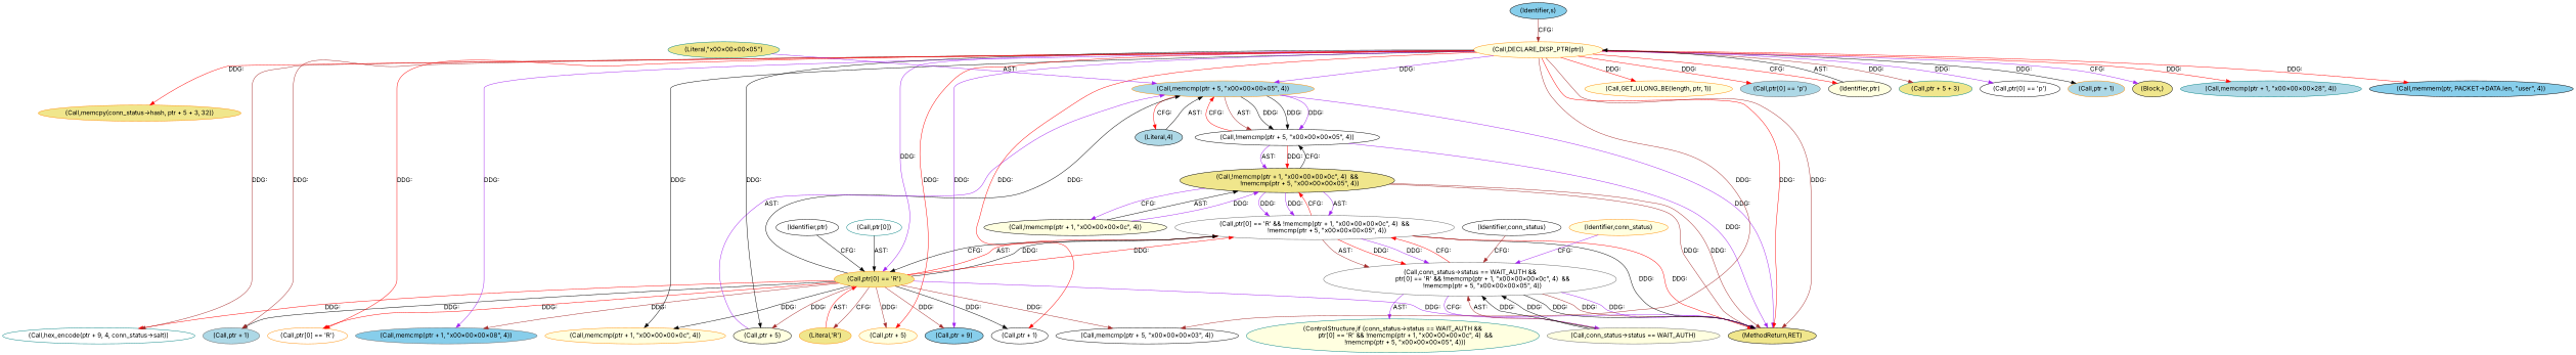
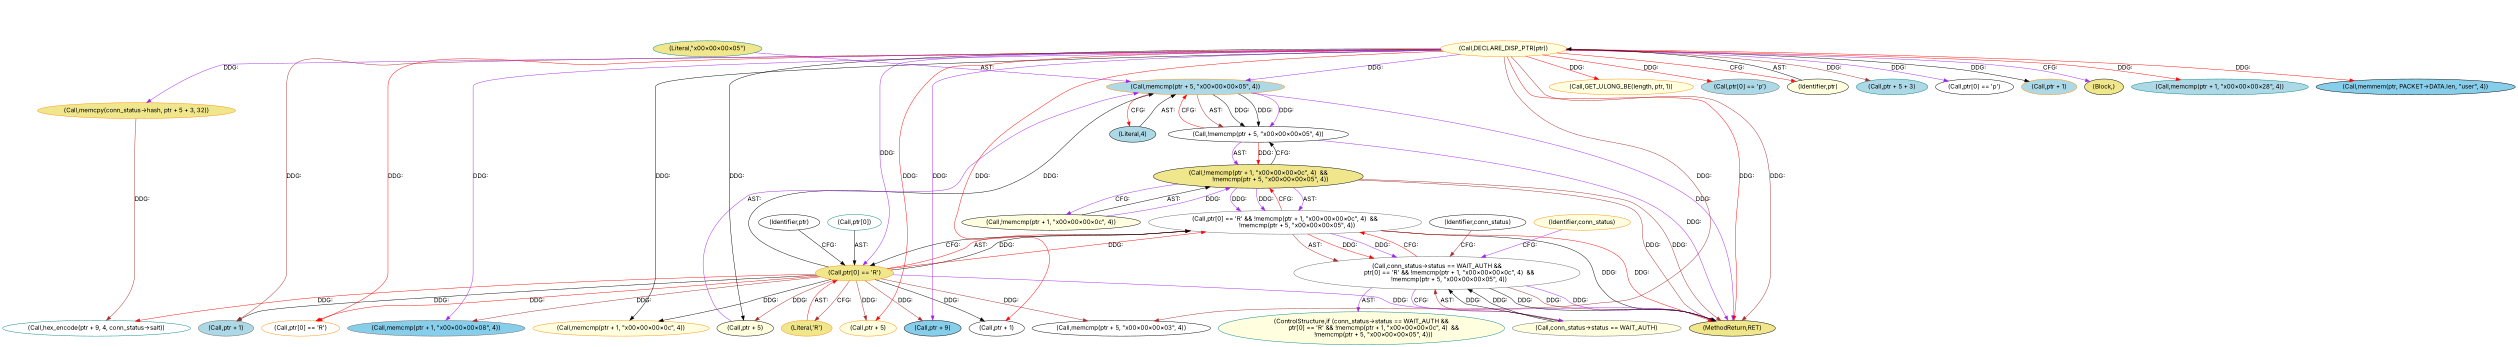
  digraph {
    fontname=Inter
    node [color=black fillcolor=white fontname=Inter style=filled]
    edge [color=purple fontname=Inter]
    n1 [color=darkorange fillcolor=lightblue label="(Call,memcmp(ptr + 5, \"\x00\x00\x00\x05\", 4))"]
    n2 [label="(Call,!memcmp(ptr + 5, \"\x00\x00\x00\x05\", 4))"]
    n3 [fillcolor=lightblue label="(Literal,4)"]
    n4 [fillcolor=khaki label="(MethodReturn,RET)"]
    n5 [fillcolor=khaki label="(Call,!memcmp(ptr + 1, \"\x00\x00\x00\x0c\", 4)  &&\n               !memcmp(ptr + 5, \"\x00\x00\x00\x05\", 4))"]
    n6 [color=darkorange fillcolor=khaki label="(Call,ptr[0] == 'R')"]
    n7 [color=gray40 label="(Call,ptr[0] == 'R' && !memcmp(ptr + 1, \"\x00\x00\x00\x0c\", 4)  &&\n               !memcmp(ptr + 5, \"\x00\x00\x00\x05\", 4))"]
    n8 [color=gray40 fillcolor=lightblue label="(Call,ptr + 1)"]
    n9 [color=darkorange label="(Call,ptr[0] == 'R')"]
    n10 [color=gray40 fillcolor=skyblue label="(Call,memcmp(ptr + 1, \"\x00\x00\x00\x08\", 4))"]
    n11 [color=darkorange fillcolor=lightyellow label="(Call,memcmp(ptr + 1, \"\x00\x00\x00\x0c\", 4))"]
    n12 [color=darkorange fillcolor=khaki label="(Literal,'R')"]
    n13 [color=darkorange fillcolor=lightyellow label="(Call,ptr + 5)"]
    n14 [fillcolor=lightyellow label="(Call,ptr + 5)"]
    n15 [fillcolor=skyblue label="(Call,ptr + 9)"]
    n16 [color=teal label="(Call,hex_encode(ptr + 9, 4, conn_status->salt))"]
    n17 [label="(Call,ptr + 1)"]
    n18 [label="(Call,memcmp(ptr + 5, \"\x00\x00\x00\x03\", 4))"]
    n19 [color=gray40 label="(Call,conn_status->status == WAIT_AUTH &&\n               ptr[0] == 'R' && !memcmp(ptr + 1, \"\x00\x00\x00\x0c\", 4)  &&\n               !memcmp(ptr + 5, \"\x00\x00\x00\x05\", 4))"]
    n20 [color=darkorange fillcolor=lightyellow label="(Call,DECLARE_DISP_PTR(ptr))"]
    n21 [color=darkorange fillcolor=khaki label="(Call,memcpy(conn_status->hash, ptr + 5 + 3, 32))"]
    n22 [color=darkorange fillcolor=lightyellow label="(Call,GET_ULONG_BE(length, ptr, 1))"]
    n23 [color=gray40 fillcolor=lightblue label="(Call,ptr[0] == 'p')"]
    n24 [fillcolor=lightyellow label="(Identifier,ptr)"]
-   n25 [color=teal fillcolor=khaki label="(Call,ptr + 5 + 3)"]
+   n25 [color=teal fillcolor=lightblue label="(Call,ptr + 5 + 3)"]
    n26 [label="(Call,ptr[0] == 'p')"]
    n27 [color=darkorange fillcolor=lightblue label="(Call,ptr + 1)"]
    n28 [fillcolor=khaki label="(Block,)"]
    n29 [color=teal fillcolor=lightblue label="(Call,memcmp(ptr + 1, \"\x00\x00\x00\x28\", 4))"]
    n30 [fillcolor=skyblue label="(Call,memmem(ptr, PACKET->DATA.len, \"user\", 4))"]
    n31 [fillcolor=lightyellow label="(Call,!memcmp(ptr + 1, \"\x00\x00\x00\x0c\", 4))"]
    n32 [color=teal fillcolor=lightyellow label="(ControlStructure,if (conn_status->status == WAIT_AUTH &&\n               ptr[0] == 'R' && !memcmp(ptr + 1, \"\x00\x00\x00\x0c\", 4)  &&\n               !memcmp(ptr + 5, \"\x00\x00\x00\x05\", 4)))"]
    n33 [color=gray40 fillcolor=lightyellow label="(Call,conn_status->status == WAIT_AUTH)"]
-   n34 [fillcolor=skyblue label="(Identifier,s)"]
    n35 [color=teal fillcolor=khaki label="(Literal,\"\x00\x00\x00\x05\")"]
    n36 [label="(Identifier,conn_status)"]
    n37 [color=darkorange fillcolor=lightyellow label="(Identifier,conn_status)"]
    n38 [label="(Identifier,ptr)"]
    n39 [color=teal label="(Call,ptr[0])"]
    n1 -> n2 [color=brown label="AST: "]
    n1 -> n2 [color=black label="DDG: "]
    n1 -> n2 [color=black label="DDG: "]
    n1 -> n2 [label="DDG: "]
    n1 -> n3 [color=red label="CFG: "]
    n1 -> n4 [label="DDG: "]
    n2 -> n1 [color=red label="CFG: "]
    n2 -> n4 [label="DDG: "]
    n2 -> n5 [label="AST: "]
    n2 -> n5 [color=red label="DDG: "]
    n3 -> n1 [color=black label="AST: "]
    n5 -> n2 [color=black label="CFG: "]
    n5 -> n4 [color=brown label="DDG: "]
    n5 -> n4 [color=brown label="DDG: "]
    n5 -> n7 [label="AST: "]
    n5 -> n7 [label="DDG: "]
    n5 -> n7 [label="DDG: "]
    n5 -> n31 [label="CFG: "]
    n6 -> n1 [color=black label="DDG: "]
    n6 -> n4 [label="DDG: "]
    n6 -> n7 [color=red label="AST: "]
    n6 -> n7 [color=black label="DDG: "]
    n6 -> n7 [color=red label="DDG: "]
    n6 -> n8 [color=black label="DDG: "]
    n6 -> n9 [color=red label="DDG: "]
    n6 -> n10 [color=brown label="DDG: "]
    n6 -> n11 [color=black label="DDG: "]
    n6 -> n12 [color=brown label="CFG: "]
    n6 -> n13 [color=brown label="DDG: "]
    n6 -> n14 [color=brown label="DDG: "]
    n6 -> n15 [color=brown label="DDG: "]
    n6 -> n16 [color=red label="DDG: "]
    n6 -> n17 [color=black label="DDG: "]
    n6 -> n18 [color=brown label="DDG: "]
    n7 -> n4 [color=black label="DDG: "]
    n7 -> n4 [color=red label="DDG: "]
    n7 -> n5 [color=red label="CFG: "]
    n7 -> n6 [color=black label="CFG: "]
    n7 -> n19 [color=brown label="AST: "]
    n7 -> n19 [color=red label="DDG: "]
    n7 -> n19 [label="DDG: "]
    n12 -> n6 [color=red label="AST: "]
    n14 -> n1 [label="AST: "]
    n19 -> n4 [color=brown label="DDG: "]
    n19 -> n4 [label="DDG: "]
    n19 -> n4 [color=black label="DDG: "]
    n19 -> n7 [color=red label="CFG: "]
    n19 -> n32 [label="AST: "]
    n19 -> n33 [label="CFG: "]
    n20 -> n1 [label="DDG: "]
    n20 -> n4 [color=red label="DDG: "]
    n20 -> n4 [color=brown label="DDG: "]
    n20 -> n6 [label="DDG: "]
    n20 -> n8 [color=brown label="DDG: "]
    n20 -> n9 [color=red label="DDG: "]
    n20 -> n10 [label="DDG: "]
    n20 -> n11 [color=black label="DDG: "]
    n20 -> n13 [color=red label="DDG: "]
    n20 -> n14 [color=black label="DDG: "]
    n20 -> n15 [label="DDG: "]
-   n20 -> n16 [color=brown label="DDG: "]
+   n21 -> n16 [color=brown label="DDG: "]
    n20 -> n17 [color=red label="DDG: "]
    n20 -> n18 [color=brown label="DDG: "]
-   n20 -> n21 [color=red label="DDG: "]
+   n20 -> n21 [label="DDG: "]
    n20 -> n22 [color=red label="DDG: "]
    n20 -> n23 [color=red label="DDG: "]
    n20 -> n24 [color=red label="CFG: "]
    n20 -> n25 [color=brown label="DDG: "]
    n20 -> n26 [label="DDG: "]
    n20 -> n27 [color=black label="DDG: "]
    n20 -> n28 [label="CFG: "]
    n20 -> n29 [color=red label="DDG: "]
    n20 -> n30 [color=red label="DDG: "]
    n24 -> n20 [color=black label="AST: "]
    n31 -> n5 [color=black label="AST: "]
    n31 -> n5 [label="DDG: "]
    n33 -> n19 [color=brown label="AST: "]
    n33 -> n19 [color=black label="DDG: "]
    n33 -> n19 [color=black label="DDG: "]
-   n34 -> n20 [color=brown label="CFG: "]
    n35 -> n1 [label="AST: "]
    n36 -> n19 [color=brown label="CFG: "]
    n37 -> n19 [label="CFG: "]
    n38 -> n6 [color=black label="CFG: "]
    n39 -> n6 [color=black label="AST: "]
  }
